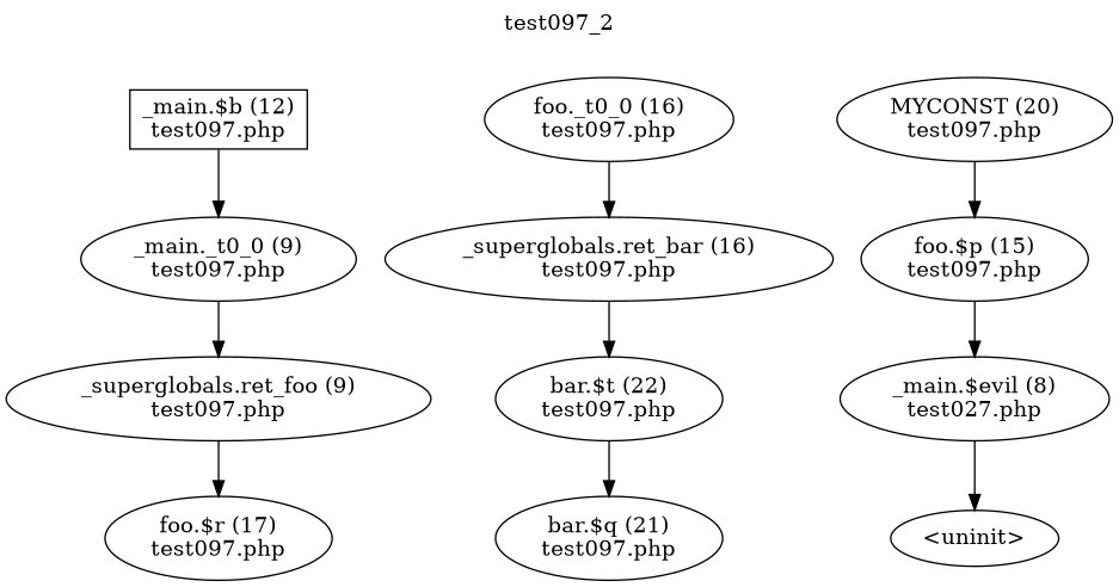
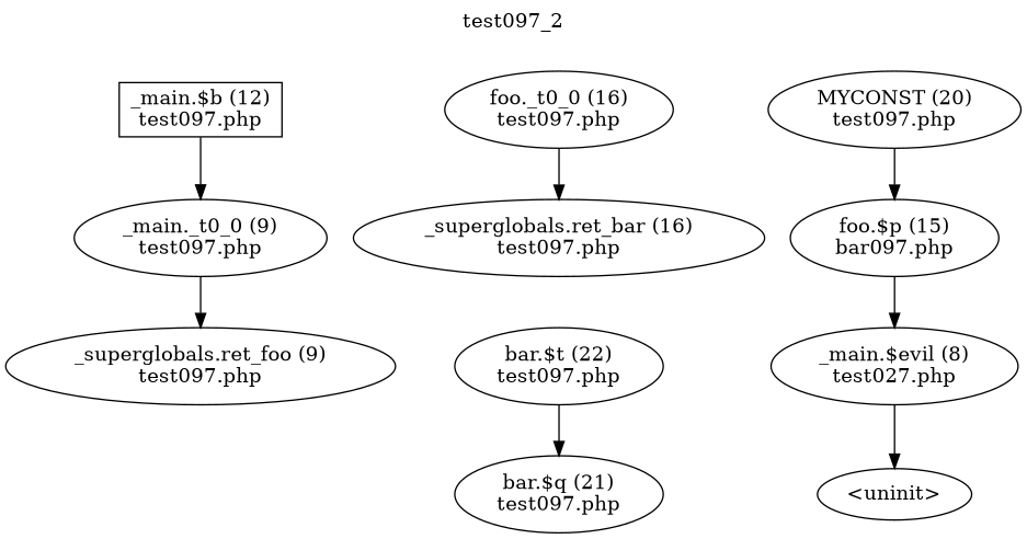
  digraph {
    label=test097_2
    labelloc=t
    node [shape=ellipse]
    n1 [label="_main.$b (12)\ntest097.php" shape=box]
    n2 [label="_main._t0_0 (9)\ntest097.php"]
    n3 [label="_superglobals.ret_foo (9)\ntest097.php"]
-   n4 [label="foo.$r (17)\ntest097.php"]
    n5 [label="foo._t0_0 (16)\ntest097.php"]
    n6 [label="_superglobals.ret_bar (16)\ntest097.php"]
    n7 [label="bar.$t (22)\ntest097.php"]
    n8 [label="bar.$q (21)\ntest097.php"]
    n9 [label="MYCONST (20)\ntest097.php"]
-   n10 [label="foo.$p (15)\ntest097.php"]
+   n10 [label="foo.$p (15)\nbar097.php"]
    n11 [label="_main.$evil (8)\ntest027.php"]
    n12 [label="<uninit>"]
    n1 -> n2
    n2 -> n3
-   n3 -> n4
    n5 -> n6
-   n6 -> n7
    n7 -> n8
    n9 -> n10
    n10 -> n11
    n11 -> n12
  }
